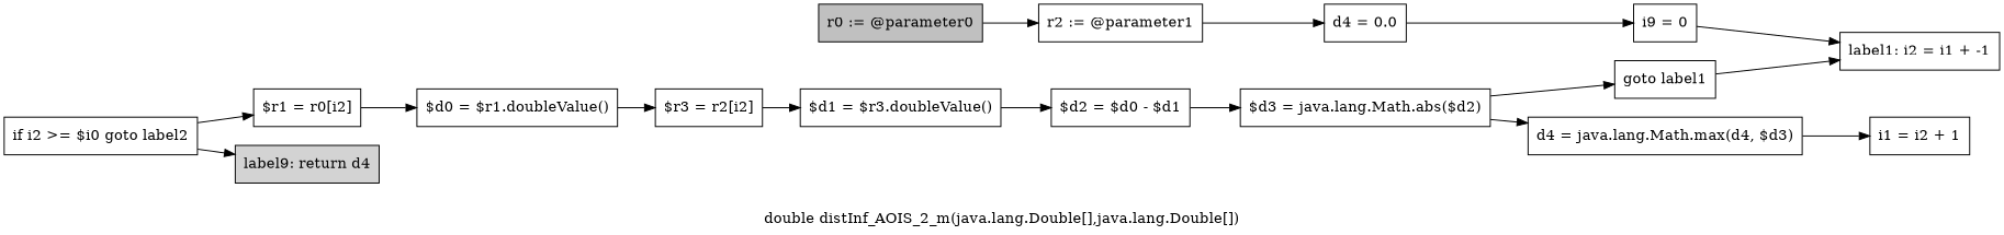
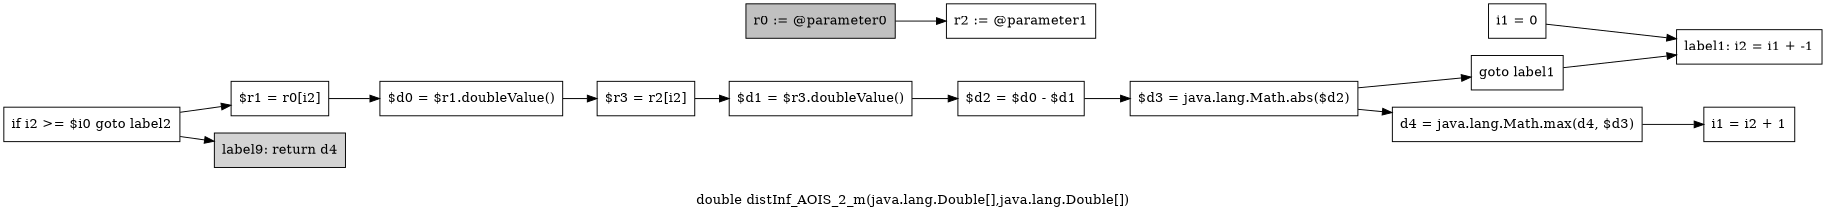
  digraph {
    label="double distInf_AOIS_2_m(java.lang.Double[],java.lang.Double[])"
    rankdir=LR
    node [shape=box]
    n1 [fillcolor=gray label="r0 := @parameter0" style=filled]
    n2 [label="r2 := @parameter1"]
-   n3 [label="d4 = 0.0"]
-   n4 [label="i9 = 0"]
+   n4 [label="i1 = 0"]
    n5 [label="label1: i2 = i1 + -1"]
    n6 [label="if i2 >= $i0 goto label2"]
    n7 [label="$r1 = r0[i2]"]
    n8 [fillcolor=lightgray label="label9: return d4" style=filled]
    n9 [label="$d0 = $r1.doubleValue()"]
    n10 [label="$r3 = r2[i2]"]
    n11 [label="$d1 = $r3.doubleValue()"]
    n12 [label="$d2 = $d0 - $d1"]
    n13 [label="$d3 = java.lang.Math.abs($d2)"]
    n14 [label="d4 = java.lang.Math.max(d4, $d3)"]
    n15 [label="goto label1"]
    n16 [label="i1 = i2 + 1"]
    n1 -> n2
-   n2 -> n3
-   n3 -> n4
    n4 -> n5
    n6 -> n7
    n6 -> n8
    n7 -> n9
    n9 -> n10
    n10 -> n11
    n11 -> n12
    n12 -> n13
    n13 -> n14
    n13 -> n15
    n14 -> n16
    n15 -> n5
  }
